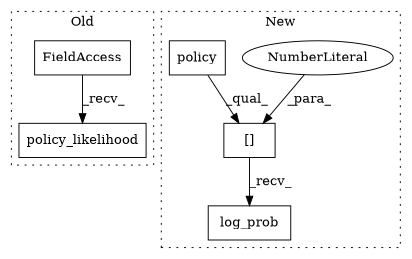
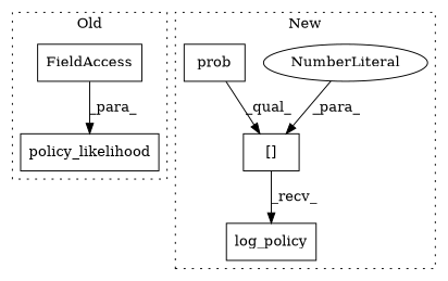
  digraph {
    node [a=32 shape=box]
    n1 [l="15,1" label=policy_likelihood s="9629,9655"]
    n2 [a=22 l=11 label=FieldAccess s=9617]
    n3 [a=2 l="17,1" label="[]" s="9633,9651"]
    n4 [a=34 l=1 label=NumberLiteral s=9650 shape=ellipse]
-   n5 [l="9,1" label=log_prob s="9653,9669"]
-   n6 [l="7,1" label=policy s="9638,9648"]
+   n5 [l="9,1" label=log_policy s="9653,9669"]
+   n6 [l="7,1" label=prob s="9638,9648"]
    subgraph cluster_1 {
      label=Old
      style=dotted
      n1
      n2
    }
    subgraph cluster_2 {
      label=New
      style=dotted
      n3
      n4
      n5
      n6
    }
-   n2 -> n1 [label=_recv_]
+   n2 -> n1 [label=_para_]
    n3 -> n5 [label=_recv_]
    n4 -> n3 [label=_para_]
    n6 -> n3 [label=_qual_]
  }
